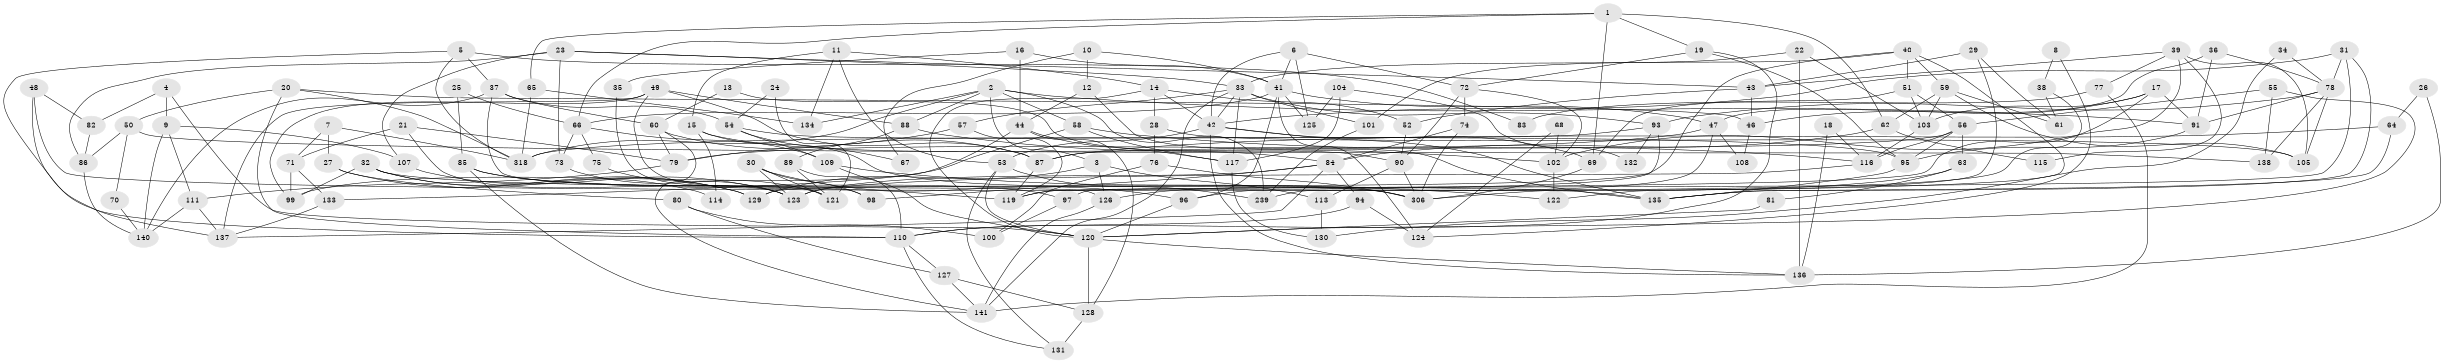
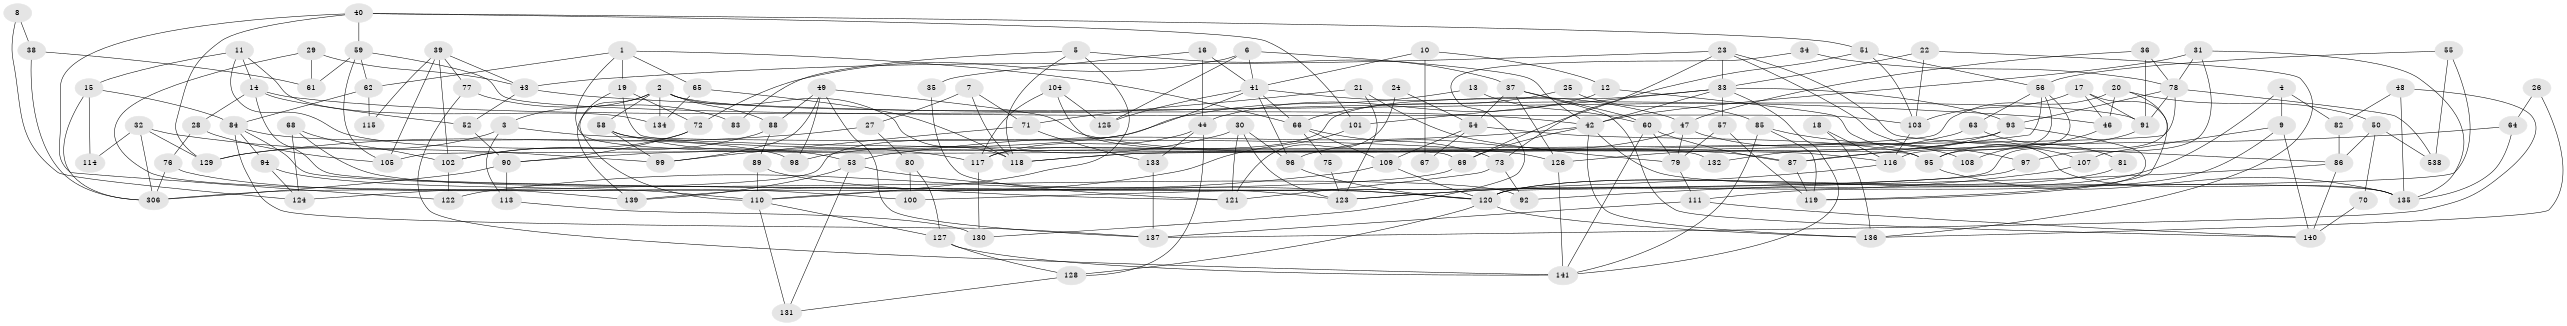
  graph {
    node [color=gray90 style=filled]
    1
    19
    62
    65
    66
    69
    110
    72
    95
    84
    115
-   118 [label=318]
+   118
    134
    73
    109
    75
    n17 [label=306]
    2
    3
    58
    88
    91
-   139 [label=239]
+   139
    113
    126
    129
    116
    99
    117
    102
    89
    130
    141
    4
    9
    82
    120
    107
    111
    140
    86
    136
    128
    5
    37
    83
    60
    54
    131
    127
    6
    41
    42
    125
    124
    96
    47
    53
    135
    90
-   74
    7
    27
    71
    80
    133
    8
    38
    61
    123
    137
    10
    12
    67
    44
    11
    14
    15
    28
    52
    114
    13
    79
    87
    76
    105
    98
    94
    16
    35
    121
    17
    46
    103
    119
    108
    18
    20
    50
    70
-   138
+   138 [label=538]
    21
    22
    33
    57
    93
    101
    23
    43
+   92
    24
    25
    85
    97
    26
    64
    100
    29
    30
    31
    78
    32
    132
    34
    36
    39
    77
    122
    40
    51
    59
    56
    48
    49
    63
    55
    81
    68
    104
    1 -- 19
    1 -- 62
    1 -- 65
    1 -- 66
    1 -- 69
    19 -- 110
    19 -- 72
    19 -- 95
    62 -- 84
    62 -- 115
    65 -- 118
    65 -- 134
    66 -- 73
    66 -- 109
    66 -- 75
    69 -- n17
    110 -- 131
    110 -- 127
    72 -- 102
    72 -- 90
-   72 -- 74
    95 -- 135
    84 -- 123
    84 -- 137
    84 -- 98
    84 -- 94
    73 -- 121
+   73 -- 92
    109 -- 120
    109 -- 122
    75 -- 123
    2 -- 118
    2 -- 134
    2 -- 3
    2 -- 58
    2 -- 88
    2 -- 91
    2 -- 139
    3 -- 113
    3 -- 126
    3 -- 129
    58 -- 116
    58 -- 99
    58 -- 117
    88 -- 102
    88 -- 89
    91 -- 95
    113 -- 130
    126 -- 141
    116 -- 123
    117 -- 130
    102 -- 122
    89 -- 110
    89 -- 121
    4 -- 9
    4 -- 82
    4 -- 120
    9 -- 107
    9 -- 111
    9 -- 140
    82 -- 86
    120 -- 136
    120 -- 128
    107 -- 123
    111 -- 140
    111 -- 137
    86 -- 140
+   86 -- 92
    128 -- 131
    5 -- 110
    5 -- 118
    5 -- 37
    5 -- 83
    37 -- 126
    37 -- 140
    37 -- 60
    37 -- 54
    60 -- 141
    60 -- 79
    60 -- 87
    54 -- 95
    54 -- 109
    54 -- 67
    127 -- 141
    127 -- 128
    6 -- 72
    6 -- 41
    6 -- 42
    6 -- 125
    41 -- 66
    41 -- 125
    41 -- 124
    41 -- 96
    41 -- 47
    42 -- 69
    42 -- 136
    42 -- 53
    42 -- 135
    96 -- 120
    47 -- 96
    47 -- 79
    47 -- 108
    53 -- 139
    53 -- 120
    53 -- 131
    90 -- n17
    90 -- 113
-   74 -- 84
-   74 -- n17
    7 -- 118
    7 -- 27
    7 -- 71
    27 -- 129
    27 -- 80
    71 -- 99
    71 -- 133
    80 -- 127
    80 -- 100
    133 -- 137
    8 -- 124
    8 -- 38
    38 -- n17
    38 -- 61
    10 -- 41
    10 -- 12
    10 -- 67
    12 -- 135
    12 -- 44
    44 -- 117
    44 -- 128
    44 -- 133
    11 -- 134
    11 -- 53
    11 -- 14
    11 -- 15
    14 -- 120
    14 -- 42
    14 -- 28
    14 -- 52
    15 -- 84
    15 -- n17
    15 -- 114
    28 -- 76
    28 -- 105
    52 -- 90
    13 -- 60
    13 -- 90
    79 -- 111
    87 -- 119
    76 -- n17
    76 -- 100
    94 -- 110
    94 -- 124
    16 -- 41
    16 -- 44
    16 -- 35
    35 -- 121
    17 -- 91
    17 -- 46
    17 -- 103
    17 -- 119
    46 -- 108
    103 -- 116
    18 -- 116
    18 -- 136
    20 -- 110
    20 -- 118
    20 -- 46
    20 -- 50
    50 -- 86
    50 -- 70
    50 -- 138
    70 -- 140
    21 -- 71
    21 -- 123
    21 -- 79
    22 -- 136
    22 -- 103
    22 -- 33
    33 -- 117
    33 -- 141
    33 -- 42
    33 -- 57
    33 -- 93
    33 -- 101
    57 -- 79
    57 -- 119
    93 -- 118
    93 -- 119
    93 -- 132
    101 -- 139
    23 -- 73
    23 -- 107
    23 -- 86
    23 -- 33
    23 -- 43
    43 -- 52
    43 -- 46
    24 -- 54
    24 -- 121
    25 -- 66
    25 -- 85
    85 -- 141
    85 -- 119
    85 -- 97
    97 -- 100
    26 -- 136
    26 -- 64
    64 -- 135
    64 -- 87
    29 -- 139
    29 -- 61
    29 -- 43
    30 -- 96
    30 -- 123
    30 -- 98
    30 -- 121
    31 -- 42
    31 -- 135
    31 -- 97
    31 -- 78
    78 -- 91
    78 -- 105
    78 -- 138
    78 -- 93
    32 -- n17
    32 -- 129
    32 -- 99
    32 -- 114
    34 -- 130
    34 -- 78
    36 -- 91
    36 -- 47
    36 -- 78
    39 -- 115
    39 -- 102
    39 -- 105
    39 -- 43
    39 -- 77
    77 -- 141
    77 -- 83
    40 -- 129
    40 -- 101
    40 -- 122
    40 -- 51
    40 -- 59
    51 -- 69
    51 -- 103
    51 -- 56
    59 -- 62
    59 -- 61
    59 -- 105
    59 -- 103
    56 -- 95
    56 -- 116
    56 -- 87
    56 -- 63
    48 -- 82
    48 -- 135
    48 -- 137
    49 -- 88
    49 -- 99
    49 -- 137
    49 -- 87
    49 -- 98
    63 -- 126
    63 -- 81
    55 -- 120
    55 -- 138
    55 -- 56
    81 -- 120
    68 -- 102
    68 -- 124
+   68 -- 92
    104 -- 117
    104 -- 125
    104 -- 132
  }
